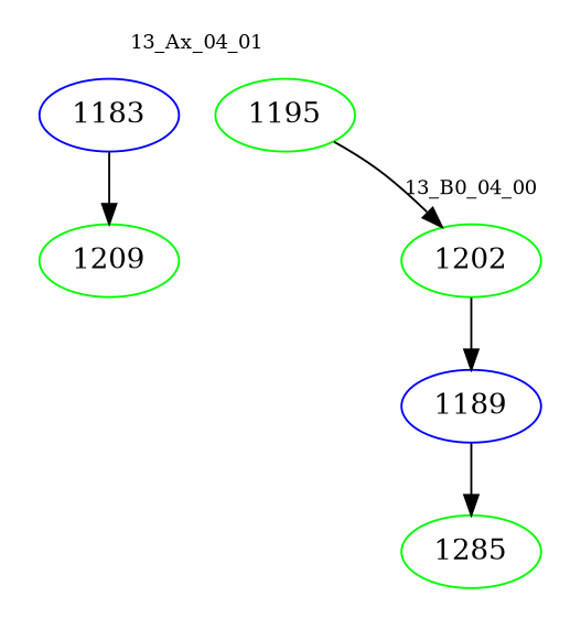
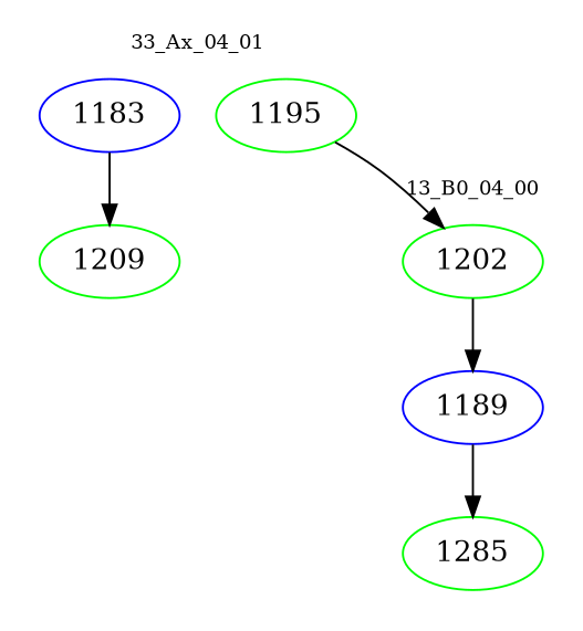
  digraph {
    node [color=green]
    edge [color=black]
    n1 [label=1195]
    n2 [color=blue label=1183]
    n3 [label=1209]
    n4 [label=1202]
    n5 [color=blue label=1189]
    n6 [label=1285]
    subgraph cluster_1 {
      color=white
      fontsize=10
-     label="13_Ax_04_01"
+     label="33_Ax_04_01"
      n1
      n2
      n3
    }
    subgraph cluster_2 {
      color=white
      fontsize=10
      label="13_B0_04_00"
      n4
      n5
      n6
    }
    n1 -> n4
    n2 -> n3
    n4 -> n5
    n5 -> n6
  }
